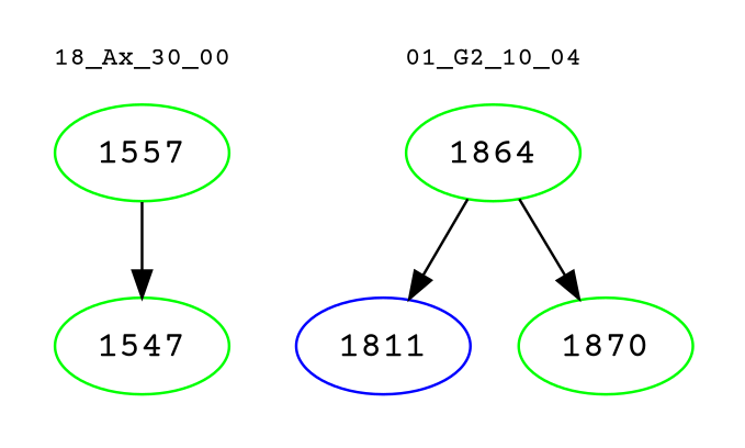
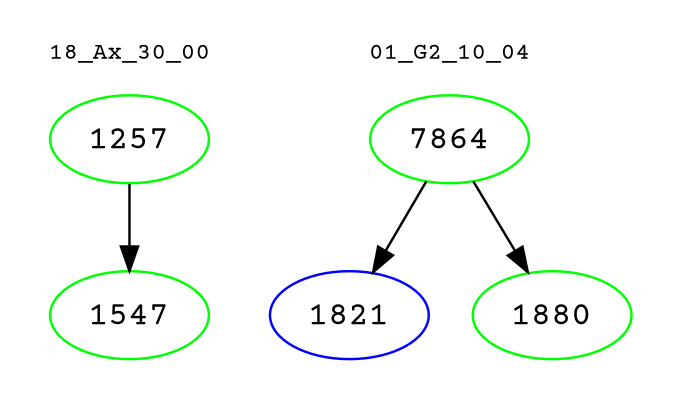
  digraph {
    fontname="Courier Prime"
    node [color=green fontname="Courier Prime"]
    edge [color=black fontname="Courier Prime"]
-   n1 [label=1557]
+   n1 [label=1257]
    n2 [label=1547]
-   n3 [label=1864]
-   n4 [color=blue label=1811]
-   n5 [label=1870]
+   n3 [label=7864]
+   n4 [color=blue label=1821]
+   n5 [label=1880]
    subgraph cluster_1 {
      color=white
      fontsize=10
      label="18_Ax_30_00"
      n1
      n2
    }
    subgraph cluster_2 {
      color=white
      fontsize=10
      label="01_G2_10_04"
      n3
      n4
      n5
    }
    n1 -> n2
    n3 -> n4
    n3 -> n5
  }
